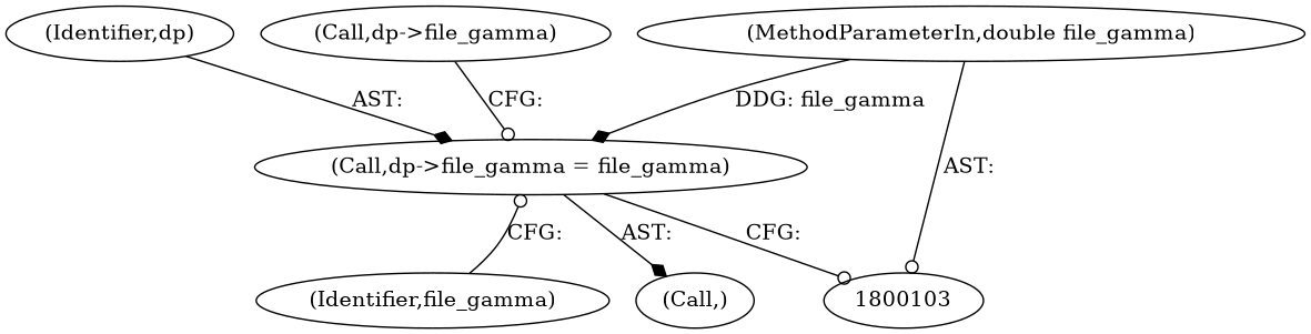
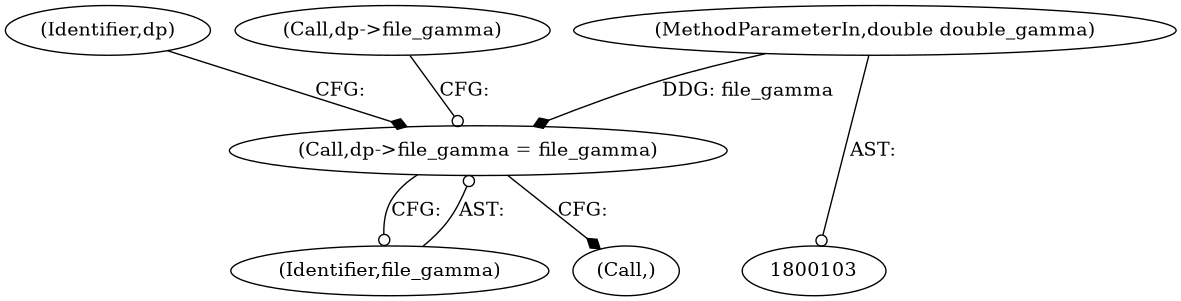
  digraph {
    edge [arrowhead=odot]
    n1 [label="(Call,dp->file_gamma = file_gamma)"]
    n2 [label="(Call,)"]
    n3 [label="(Identifier,file_gamma)"]
-   n4 [label="(MethodParameterIn,double file_gamma)"]
+   n4 [label="(MethodParameterIn,double double_gamma)"]
    n5 [label=1800103]
    n6 [label="(Identifier,dp)"]
    n7 [label="(Call,dp->file_gamma)"]
-   n1 -> n2 [arrowhead=diamond label="AST: "]
-   n1 -> n5 [label="CFG: "]
-   n3 -> n1 [label="CFG: "]
+   n1 -> n2 [arrowhead=diamond label="CFG: "]
+   n1 -> n3 [label="CFG: "]
+   n3 -> n1 [label="AST: "]
    n4 -> n1 [arrowhead=diamond label="DDG: file_gamma"]
    n4 -> n5 [label="AST: "]
-   n6 -> n1 [arrowhead=diamond label="AST: "]
+   n6 -> n1 [arrowhead=diamond label="CFG: "]
    n7 -> n1 [label="CFG: "]
  }
